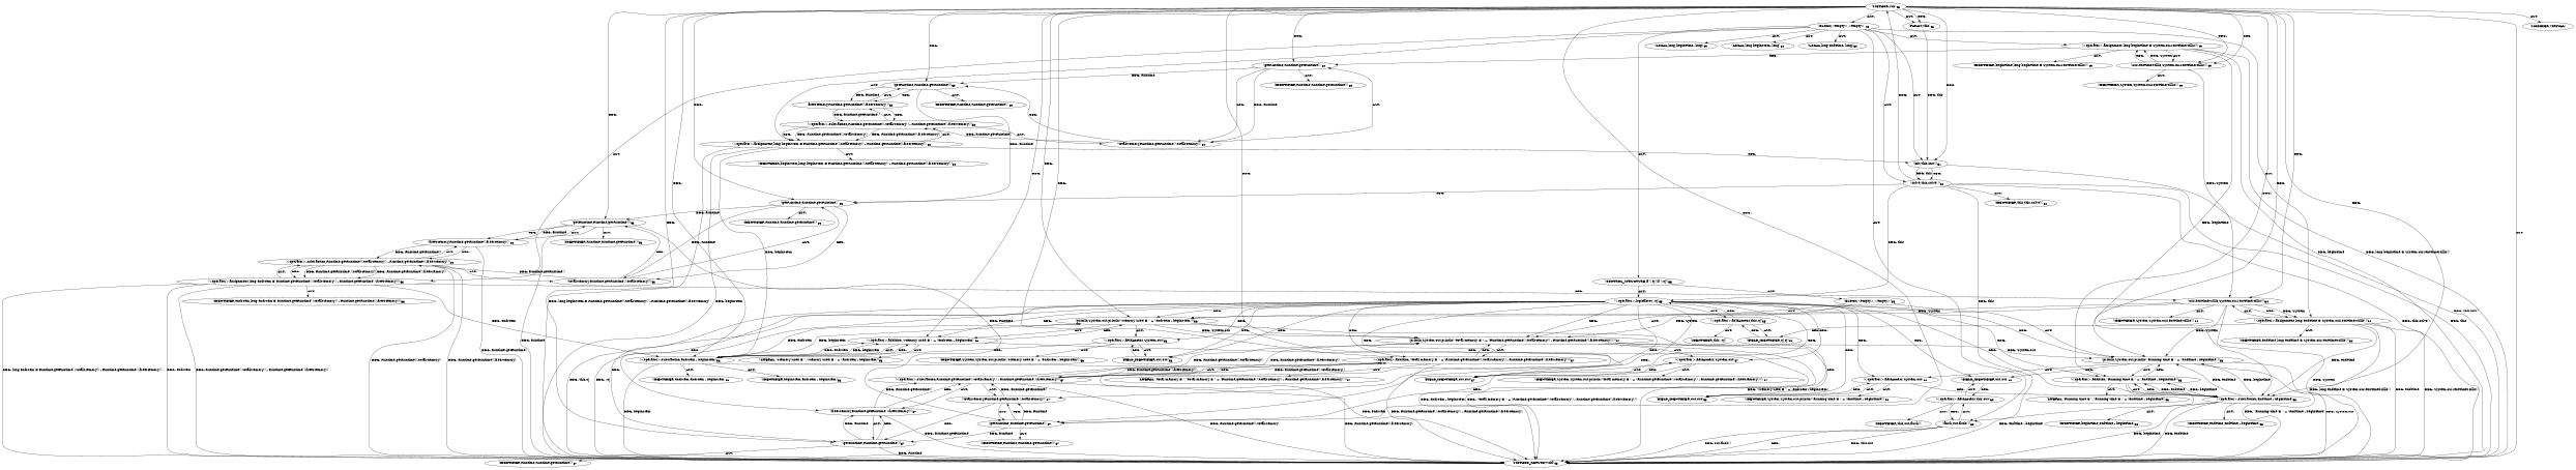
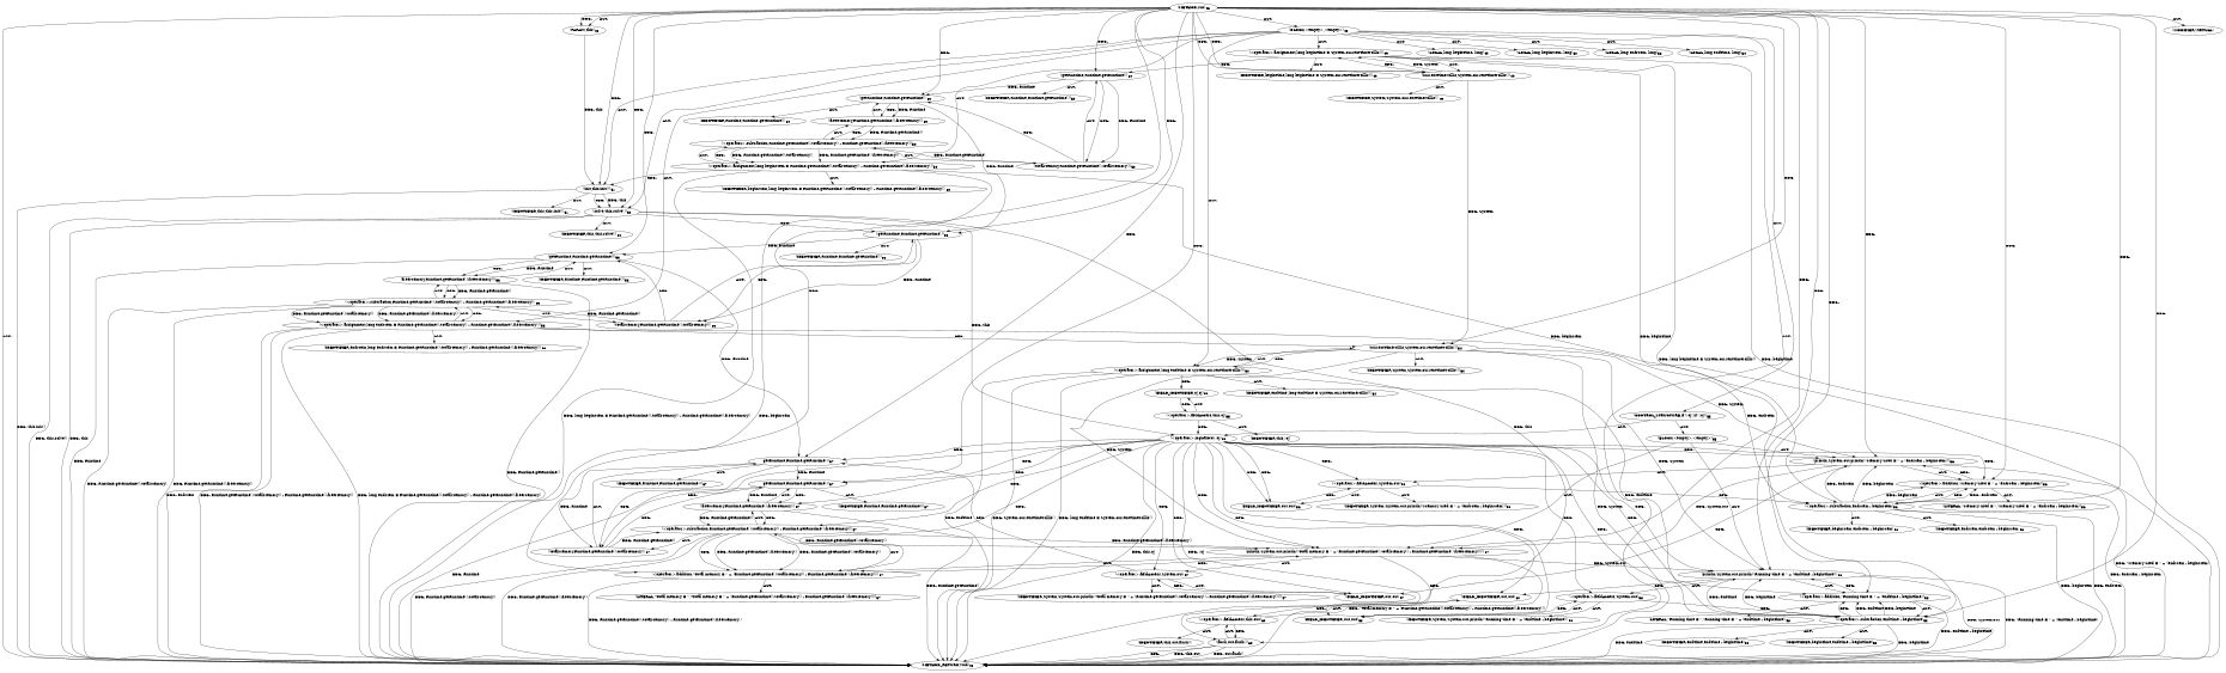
  digraph {
    n1 [label=<(METHOD,run)<SUB>48</SUB>>]
    n2 [label=<(PARAM,this)<SUB>48</SUB>>]
    n3 [label=<(BLOCK,&lt;empty&gt;,&lt;empty&gt;)<SUB>48</SUB>>]
    n4 [label=<(currentTimeMillis,System.currentTimeMillis())<SUB>49</SUB>>]
    n5 [label=<(getRuntime,Runtime.getRuntime())<SUB>50</SUB>>]
    n6 [label=<(getRuntime,Runtime.getRuntime())<SUB>50</SUB>>]
    n7 [label=<(init,this.init())<SUB>51</SUB>>]
    n8 [label=<(solve,this.solve())<SUB>52</SUB>>]
    n9 [label=<(getRuntime,Runtime.getRuntime())<SUB>53</SUB>>]
    n10 [label=<(getRuntime,Runtime.getRuntime())<SUB>53</SUB>>]
    n11 [label=<(currentTimeMillis,System.currentTimeMillis())<SUB>54</SUB>>]
    n12 [label=<(println,System.out.println(&quot;Memory used = &quot; + (endMem - beginMem)))<SUB>56</SUB>>]
    n13 [label=<(&lt;operator&gt;.addition,&quot;Memory used = &quot; + (endMem - beginMem))<SUB>56</SUB>>]
    n14 [label=<(&lt;operator&gt;.subtraction,endMem - beginMem)<SUB>56</SUB>>]
    n15 [label=<(println,System.out.println(&quot;Total memory = &quot; + (Runtime.getRuntime().totalMemory() - Runtime.getRuntime().freeMemory())))<SUB>57</SUB>>]
    n16 [label=<(&lt;operator&gt;.addition,&quot;Total memory = &quot; + (Runtime.getRuntime().totalMemory() - Runtime.getRuntime().freeMemory()))<SUB>57</SUB>>]
    n17 [label=<(getRuntime,Runtime.getRuntime())<SUB>57</SUB>>]
    n18 [label=<(getRuntime,Runtime.getRuntime())<SUB>57</SUB>>]
    n19 [label=<(println,System.out.println(&quot;Running time = &quot; + (endTime - beginTime)))<SUB>58</SUB>>]
    n20 [label=<(&lt;operator&gt;.addition,&quot;Running time = &quot; + (endTime - beginTime))<SUB>58</SUB>>]
    n21 [label=<(&lt;operator&gt;.subtraction,endTime - beginTime)<SUB>58</SUB>>]
    n22 [label=<(MODIFIER,VIRTUAL)>]
    n23 [label=<(METHOD_RETURN,void)<SUB>48</SUB>>]
    n24 [label=<(LOCAL,long beginTime: long)<SUB>49</SUB>>]
    n25 [label=<(&lt;operator&gt;.assignment,long beginTime = System.currentTimeMillis())<SUB>49</SUB>>]
    n26 [label=<(LOCAL,long beginMem: long)<SUB>50</SUB>>]
    n27 [label=<(&lt;operator&gt;.assignment,long beginMem = Runtime.getRuntime().totalMemory() - Runtime.getRuntime().freeMemory())<SUB>50</SUB>>]
+   n28 [label=<(LOCAL,long endMem: long)<SUB>53</SUB>>]
    n29 [label=<(&lt;operator&gt;.assignment,long endMem = Runtime.getRuntime().totalMemory() - Runtime.getRuntime().freeMemory())<SUB>53</SUB>>]
    n30 [label=<(LOCAL,long endTime: long)<SUB>54</SUB>>]
    n31 [label=<(&lt;operator&gt;.assignment,long endTime = System.currentTimeMillis())<SUB>54</SUB>>]
    n32 [label=<(CONTROL_STRUCTURE,if (!oj),if (!oj))<SUB>55</SUB>>]
    n33 [label=<(flush,out.flush())<SUB>60</SUB>>]
    n34 [label=<(IDENTIFIER,System,System.currentTimeMillis())<SUB>49</SUB>>]
    n35 [label=<(totalMemory,Runtime.getRuntime().totalMemory())<SUB>50</SUB>>]
    n36 [label=<(IDENTIFIER,Runtime,Runtime.getRuntime())<SUB>50</SUB>>]
    n37 [label=<(freeMemory,Runtime.getRuntime().freeMemory())<SUB>50</SUB>>]
    n38 [label=<(IDENTIFIER,Runtime,Runtime.getRuntime())<SUB>50</SUB>>]
+   n39 [label=<(IDENTIFIER,this,this.init())<SUB>51</SUB>>]
    n40 [label=<(IDENTIFIER,this,this.solve())<SUB>52</SUB>>]
    n41 [label=<(&lt;operator&gt;.logicalNot,!oj)<SUB>55</SUB>>]
    n42 [label=<(totalMemory,Runtime.getRuntime().totalMemory())<SUB>53</SUB>>]
    n43 [label=<(IDENTIFIER,Runtime,Runtime.getRuntime())<SUB>53</SUB>>]
    n44 [label=<(freeMemory,Runtime.getRuntime().freeMemory())<SUB>53</SUB>>]
    n45 [label=<(IDENTIFIER,Runtime,Runtime.getRuntime())<SUB>53</SUB>>]
    n46 [label=<(IDENTIFIER,System,System.currentTimeMillis())<SUB>54</SUB>>]
    n47 [label=<(&lt;operator&gt;.fieldAccess,System.out)<SUB>56</SUB>>]
    n48 [label=<(FIELD_IDENTIFIER,out,out)<SUB>57</SUB>>]
    n49 [label=<(LITERAL,&quot;Memory used = &quot;,&quot;Memory used = &quot; + (endMem - beginMem))<SUB>56</SUB>>]
    n50 [label=<(IDENTIFIER,endMem,endMem - beginMem)<SUB>56</SUB>>]
    n51 [label=<(IDENTIFIER,beginMem,endMem - beginMem)<SUB>56</SUB>>]
    n52 [label=<(&lt;operator&gt;.fieldAccess,System.out)<SUB>57</SUB>>]
    n53 [label=<(FIELD_IDENTIFIER,out,out)<SUB>58</SUB>>]
    n54 [label=<(&lt;operator&gt;.subtraction,Runtime.getRuntime().totalMemory() - Runtime.getRuntime().freeMemory())<SUB>57</SUB>>]
    n55 [label=<(LITERAL,&quot;Total memory = &quot;,&quot;Total memory = &quot; + (Runtime.getRuntime().totalMemory() - Runtime.getRuntime().freeMemory()))<SUB>57</SUB>>]
    n56 [label=<(totalMemory,Runtime.getRuntime().totalMemory())<SUB>57</SUB>>]
    n57 [label=<(IDENTIFIER,Runtime,Runtime.getRuntime())<SUB>57</SUB>>]
    n58 [label=<(freeMemory,Runtime.getRuntime().freeMemory())<SUB>57</SUB>>]
    n59 [label=<(IDENTIFIER,Runtime,Runtime.getRuntime())<SUB>57</SUB>>]
    n60 [label=<(&lt;operator&gt;.fieldAccess,System.out)<SUB>58</SUB>>]
    n61 [label=<(FIELD_IDENTIFIER,out,out)<SUB>60</SUB>>]
    n62 [label=<(LITERAL,&quot;Running time = &quot;,&quot;Running time = &quot; + (endTime - beginTime))<SUB>58</SUB>>]
    n63 [label=<(IDENTIFIER,endTime,endTime - beginTime)<SUB>58</SUB>>]
    n64 [label=<(IDENTIFIER,beginTime,endTime - beginTime)<SUB>58</SUB>>]
    n65 [label=<(IDENTIFIER,beginTime,long beginTime = System.currentTimeMillis())<SUB>49</SUB>>]
    n66 [label=<(IDENTIFIER,beginMem,long beginMem = Runtime.getRuntime().totalMemory() - Runtime.getRuntime().freeMemory())<SUB>50</SUB>>]
    n67 [label=<(&lt;operator&gt;.subtraction,Runtime.getRuntime().totalMemory() - Runtime.getRuntime().freeMemory())<SUB>50</SUB>>]
    n68 [label=<(IDENTIFIER,endMem,long endMem = Runtime.getRuntime().totalMemory() - Runtime.getRuntime().freeMemory())<SUB>53</SUB>>]
    n69 [label=<(&lt;operator&gt;.subtraction,Runtime.getRuntime().totalMemory() - Runtime.getRuntime().freeMemory())<SUB>53</SUB>>]
    n70 [label=<(IDENTIFIER,endTime,long endTime = System.currentTimeMillis())<SUB>54</SUB>>]
    n71 [label=<(FIELD_IDENTIFIER,oj,oj)<SUB>55</SUB>>]
    n72 [label=<(BLOCK,&lt;empty&gt;,&lt;empty&gt;)<SUB>55</SUB>>]
    n73 [label=<(&lt;operator&gt;.fieldAccess,this.out)<SUB>60</SUB>>]
    n74 [label=<(&lt;operator&gt;.fieldAccess,this.oj)<SUB>55</SUB>>]
    n75 [label=<(FIELD_IDENTIFIER,out,out)<SUB>56</SUB>>]
    n76 [label=<(IDENTIFIER,this,!oj)>]
    n77 [label=<(IDENTIFIER,System,System.out.println(&quot;Memory used = &quot; + (endMem - beginMem)))<SUB>56</SUB>>]
    n78 [label=<(IDENTIFIER,System,System.out.println(&quot;Total memory = &quot; + (Runtime.getRuntime().totalMemory() - Runtime.getRuntime().freeMemory())))<SUB>57</SUB>>]
    n79 [label=<(IDENTIFIER,System,System.out.println(&quot;Running time = &quot; + (endTime - beginTime)))<SUB>58</SUB>>]
    n80 [label=<(IDENTIFIER,this,out.flush())>]
    n1 -> n2 [label="AST: "]
    n1 -> n2 [label="DDG: "]
    n1 -> n3 [label="AST: "]
    n1 -> n4 [label="CFG: "]
    n1 -> n4 [label="DDG: "]
    n1 -> n5 [label="DDG: "]
    n1 -> n6 [label="DDG: "]
    n1 -> n7 [label="DDG: "]
-   n8 -> n1 [label="DDG: "]
+   n1 -> n8 [label="DDG: "]
    n1 -> n9 [label="DDG: "]
    n1 -> n10 [label="DDG: "]
    n1 -> n11 [label="DDG: "]
    n1 -> n12 [label="DDG: "]
    n1 -> n13 [label="DDG: "]
    n1 -> n14 [label="DDG: "]
    n1 -> n15 [label="DDG: "]
    n1 -> n16 [label="DDG: "]
    n1 -> n17 [label="DDG: "]
    n1 -> n18 [label="DDG: "]
    n1 -> n19 [label="DDG: "]
    n1 -> n20 [label="DDG: "]
    n1 -> n21 [label="DDG: "]
    n1 -> n22 [label="AST: "]
    n1 -> n23 [label="AST: "]
    n2 -> n7 [label="DDG: this"]
    n3 -> n7 [label="AST: "]
    n3 -> n8 [label="AST: "]
    n3 -> n24 [label="AST: "]
    n3 -> n25 [label="AST: "]
    n3 -> n26 [label="AST: "]
    n3 -> n27 [label="AST: "]
+   n3 -> n28 [label="AST: "]
    n3 -> n29 [label="AST: "]
    n3 -> n30 [label="AST: "]
    n3 -> n31 [label="AST: "]
    n3 -> n32 [label="AST: "]
    n3 -> n33 [label="AST: "]
    n4 -> n11 [label="DDG: System"]
    n4 -> n25 [label="CFG: "]
    n4 -> n25 [label="DDG: System"]
    n4 -> n34 [label="AST: "]
    n5 -> n6 [label="DDG: Runtime"]
    n5 -> n35 [label="CFG: "]
    n5 -> n35 [label="DDG: Runtime"]
    n5 -> n36 [label="AST: "]
    n6 -> n9 [label="DDG: Runtime"]
    n6 -> n37 [label="CFG: "]
    n6 -> n37 [label="DDG: Runtime"]
    n6 -> n38 [label="AST: "]
    n7 -> n8 [label="CFG: "]
    n7 -> n8 [label="DDG: this"]
    n7 -> n23 [label="DDG: this.init()"]
+   n7 -> n39 [label="AST: "]
    n8 -> n9 [label="CFG: "]
    n8 -> n23 [label="DDG: this"]
    n8 -> n23 [label="DDG: this.solve()"]
    n8 -> n33 [label="DDG: this"]
    n8 -> n40 [label="AST: "]
    n8 -> n41 [label="DDG: this"]
    n9 -> n10 [label="DDG: Runtime"]
    n9 -> n42 [label="CFG: "]
    n9 -> n42 [label="DDG: Runtime"]
    n9 -> n43 [label="AST: "]
    n10 -> n17 [label="DDG: Runtime"]
    n10 -> n23 [label="DDG: Runtime"]
    n10 -> n44 [label="CFG: "]
    n10 -> n44 [label="DDG: Runtime"]
    n10 -> n45 [label="AST: "]
    n11 -> n12 [label="DDG: System"]
    n11 -> n15 [label="DDG: System"]
    n11 -> n19 [label="DDG: System"]
    n11 -> n23 [label="DDG: System"]
    n11 -> n31 [label="CFG: "]
    n11 -> n31 [label="DDG: System"]
    n11 -> n46 [label="AST: "]
    n12 -> n13 [label="AST: "]
    n12 -> n15 [label="DDG: System.out"]
    n12 -> n23 [label="DDG: &quot;Memory used = &quot; + (endMem - beginMem)"]
    n12 -> n47 [label="AST: "]
    n12 -> n48 [label="CFG: "]
    n13 -> n12 [label="CFG: "]
    n13 -> n14 [label="AST: "]
    n13 -> n23 [label="DDG: endMem - beginMem"]
    n13 -> n49 [label="AST: "]
    n14 -> n12 [label="DDG: endMem"]
    n14 -> n12 [label="DDG: beginMem"]
    n14 -> n13 [label="CFG: "]
    n14 -> n13 [label="DDG: endMem"]
    n14 -> n13 [label="DDG: beginMem"]
    n14 -> n23 [label="DDG: endMem"]
    n14 -> n23 [label="DDG: beginMem"]
    n14 -> n50 [label="AST: "]
    n14 -> n51 [label="AST: "]
    n15 -> n16 [label="AST: "]
    n15 -> n19 [label="DDG: System.out"]
    n15 -> n23 [label="DDG: &quot;Total memory = &quot; + (Runtime.getRuntime().totalMemory() - Runtime.getRuntime().freeMemory())"]
    n15 -> n52 [label="AST: "]
    n15 -> n53 [label="CFG: "]
    n16 -> n15 [label="CFG: "]
    n16 -> n23 [label="DDG: Runtime.getRuntime().totalMemory() - Runtime.getRuntime().freeMemory()"]
    n16 -> n54 [label="AST: "]
    n16 -> n55 [label="AST: "]
    n17 -> n18 [label="DDG: Runtime"]
    n17 -> n56 [label="CFG: "]
    n17 -> n56 [label="DDG: Runtime"]
    n17 -> n57 [label="AST: "]
    n18 -> n23 [label="DDG: Runtime"]
    n18 -> n58 [label="CFG: "]
    n18 -> n58 [label="DDG: Runtime"]
    n18 -> n59 [label="AST: "]
    n19 -> n20 [label="AST: "]
    n19 -> n23 [label="DDG: System.out"]
    n19 -> n23 [label="DDG: &quot;Running time = &quot; + (endTime - beginTime)"]
    n19 -> n60 [label="AST: "]
    n19 -> n61 [label="CFG: "]
    n20 -> n19 [label="CFG: "]
    n20 -> n21 [label="AST: "]
    n20 -> n23 [label="DDG: endTime - beginTime"]
    n20 -> n62 [label="AST: "]
    n21 -> n19 [label="DDG: endTime"]
    n21 -> n19 [label="DDG: beginTime"]
    n21 -> n20 [label="CFG: "]
    n21 -> n20 [label="DDG: endTime"]
    n21 -> n20 [label="DDG: beginTime"]
    n21 -> n23 [label="DDG: endTime"]
    n21 -> n23 [label="DDG: beginTime"]
    n21 -> n63 [label="AST: "]
    n21 -> n64 [label="AST: "]
    n25 -> n4 [label="AST: "]
    n25 -> n5 [label="CFG: "]
    n25 -> n21 [label="DDG: beginTime"]
    n25 -> n23 [label="DDG: beginTime"]
    n25 -> n23 [label="DDG: long beginTime = System.currentTimeMillis()"]
    n25 -> n65 [label="AST: "]
    n27 -> n7 [label="CFG: "]
    n27 -> n14 [label="DDG: beginMem"]
    n27 -> n23 [label="DDG: beginMem"]
    n27 -> n23 [label="DDG: long beginMem = Runtime.getRuntime().totalMemory() - Runtime.getRuntime().freeMemory()"]
    n27 -> n66 [label="AST: "]
    n27 -> n67 [label="AST: "]
    n29 -> n11 [label="CFG: "]
    n29 -> n14 [label="DDG: endMem"]
    n29 -> n23 [label="DDG: endMem"]
    n29 -> n23 [label="DDG: Runtime.getRuntime().totalMemory() - Runtime.getRuntime().freeMemory()"]
    n29 -> n23 [label="DDG: long endMem = Runtime.getRuntime().totalMemory() - Runtime.getRuntime().freeMemory()"]
    n29 -> n68 [label="AST: "]
    n29 -> n69 [label="AST: "]
    n31 -> n11 [label="AST: "]
    n31 -> n21 [label="DDG: endTime"]
    n31 -> n23 [label="DDG: endTime"]
    n31 -> n23 [label="DDG: System.currentTimeMillis()"]
    n31 -> n23 [label="DDG: long endTime = System.currentTimeMillis()"]
    n31 -> n70 [label="AST: "]
    n31 -> n71 [label="CFG: "]
    n32 -> n41 [label="AST: "]
    n32 -> n72 [label="AST: "]
    n33 -> n23 [label="CFG: "]
    n33 -> n23 [label="DDG: this.out"]
    n33 -> n23 [label="DDG: out.flush()"]
    n33 -> n73 [label="AST: "]
    n35 -> n5 [label="AST: "]
    n35 -> n6 [label="CFG: "]
    n35 -> n67 [label="DDG: Runtime.getRuntime()"]
    n37 -> n6 [label="AST: "]
    n37 -> n67 [label="CFG: "]
    n37 -> n67 [label="DDG: Runtime.getRuntime()"]
    n41 -> n12 [label="CDG: "]
    n41 -> n13 [label="CDG: "]
    n41 -> n15 [label="CDG: "]
    n41 -> n16 [label="CDG: "]
    n41 -> n17 [label="CDG: "]
    n41 -> n18 [label="CDG: "]
    n41 -> n19 [label="CDG: "]
    n41 -> n20 [label="CDG: "]
    n41 -> n21 [label="CDG: "]
    n41 -> n23 [label="DDG: this.oj"]
    n41 -> n23 [label="DDG: !oj"]
    n41 -> n47 [label="CDG: "]
    n41 -> n48 [label="CDG: "]
    n41 -> n52 [label="CDG: "]
    n41 -> n53 [label="CDG: "]
    n41 -> n54 [label="CDG: "]
    n41 -> n56 [label="CDG: "]
    n41 -> n58 [label="CDG: "]
    n41 -> n60 [label="CDG: "]
    n41 -> n61 [label="CFG: "]
-   n41 -> n74 [label="AST: "]
    n41 -> n75 [label="CFG: "]
    n41 -> n75 [label="CDG: "]
    n42 -> n9 [label="AST: "]
    n42 -> n10 [label="CFG: "]
    n42 -> n69 [label="DDG: Runtime.getRuntime()"]
    n44 -> n10 [label="AST: "]
    n44 -> n23 [label="DDG: Runtime.getRuntime()"]
    n44 -> n69 [label="CFG: "]
    n44 -> n69 [label="DDG: Runtime.getRuntime()"]
    n47 -> n14 [label="CFG: "]
    n47 -> n75 [label="AST: "]
    n47 -> n77 [label="AST: "]
    n48 -> n52 [label="CFG: "]
    n52 -> n17 [label="CFG: "]
    n52 -> n48 [label="AST: "]
    n52 -> n78 [label="AST: "]
    n53 -> n60 [label="CFG: "]
    n54 -> n15 [label="DDG: Runtime.getRuntime().totalMemory()"]
    n54 -> n15 [label="DDG: Runtime.getRuntime().freeMemory()"]
    n54 -> n16 [label="CFG: "]
    n54 -> n16 [label="DDG: Runtime.getRuntime().totalMemory()"]
    n54 -> n16 [label="DDG: Runtime.getRuntime().freeMemory()"]
    n54 -> n23 [label="DDG: Runtime.getRuntime().totalMemory()"]
    n54 -> n23 [label="DDG: Runtime.getRuntime().freeMemory()"]
    n54 -> n56 [label="AST: "]
    n54 -> n58 [label="AST: "]
    n56 -> n17 [label="AST: "]
    n56 -> n18 [label="CFG: "]
    n56 -> n54 [label="DDG: Runtime.getRuntime()"]
    n58 -> n18 [label="AST: "]
    n58 -> n23 [label="DDG: Runtime.getRuntime()"]
    n58 -> n54 [label="CFG: "]
    n58 -> n54 [label="DDG: Runtime.getRuntime()"]
    n60 -> n21 [label="CFG: "]
    n60 -> n53 [label="AST: "]
    n60 -> n79 [label="AST: "]
    n61 -> n73 [label="CFG: "]
    n67 -> n27 [label="CFG: "]
    n67 -> n27 [label="DDG: Runtime.getRuntime().totalMemory()"]
    n67 -> n27 [label="DDG: Runtime.getRuntime().freeMemory()"]
    n67 -> n35 [label="AST: "]
    n67 -> n37 [label="AST: "]
    n69 -> n23 [label="DDG: Runtime.getRuntime().totalMemory()"]
    n69 -> n23 [label="DDG: Runtime.getRuntime().freeMemory()"]
    n69 -> n29 [label="CFG: "]
    n69 -> n29 [label="DDG: Runtime.getRuntime().totalMemory()"]
    n69 -> n29 [label="DDG: Runtime.getRuntime().freeMemory()"]
    n69 -> n42 [label="AST: "]
    n69 -> n44 [label="AST: "]
    n71 -> n74 [label="CFG: "]
    n72 -> n12 [label="AST: "]
    n72 -> n15 [label="AST: "]
    n72 -> n19 [label="AST: "]
    n73 -> n33 [label="CFG: "]
    n73 -> n61 [label="AST: "]
    n73 -> n80 [label="AST: "]
    n74 -> n41 [label="CFG: "]
    n74 -> n71 [label="AST: "]
    n74 -> n76 [label="AST: "]
    n75 -> n47 [label="CFG: "]
  }
